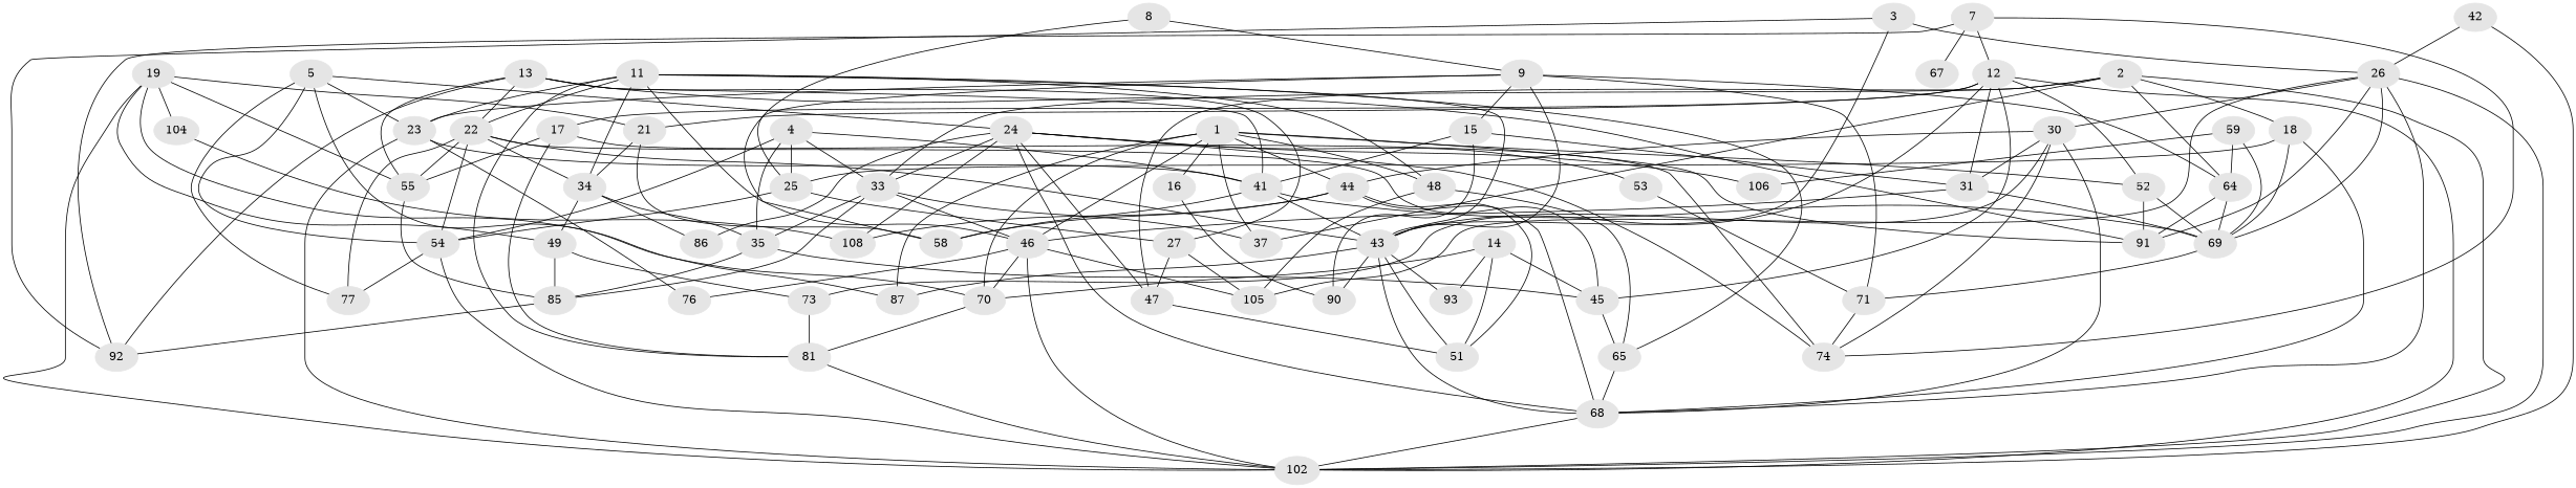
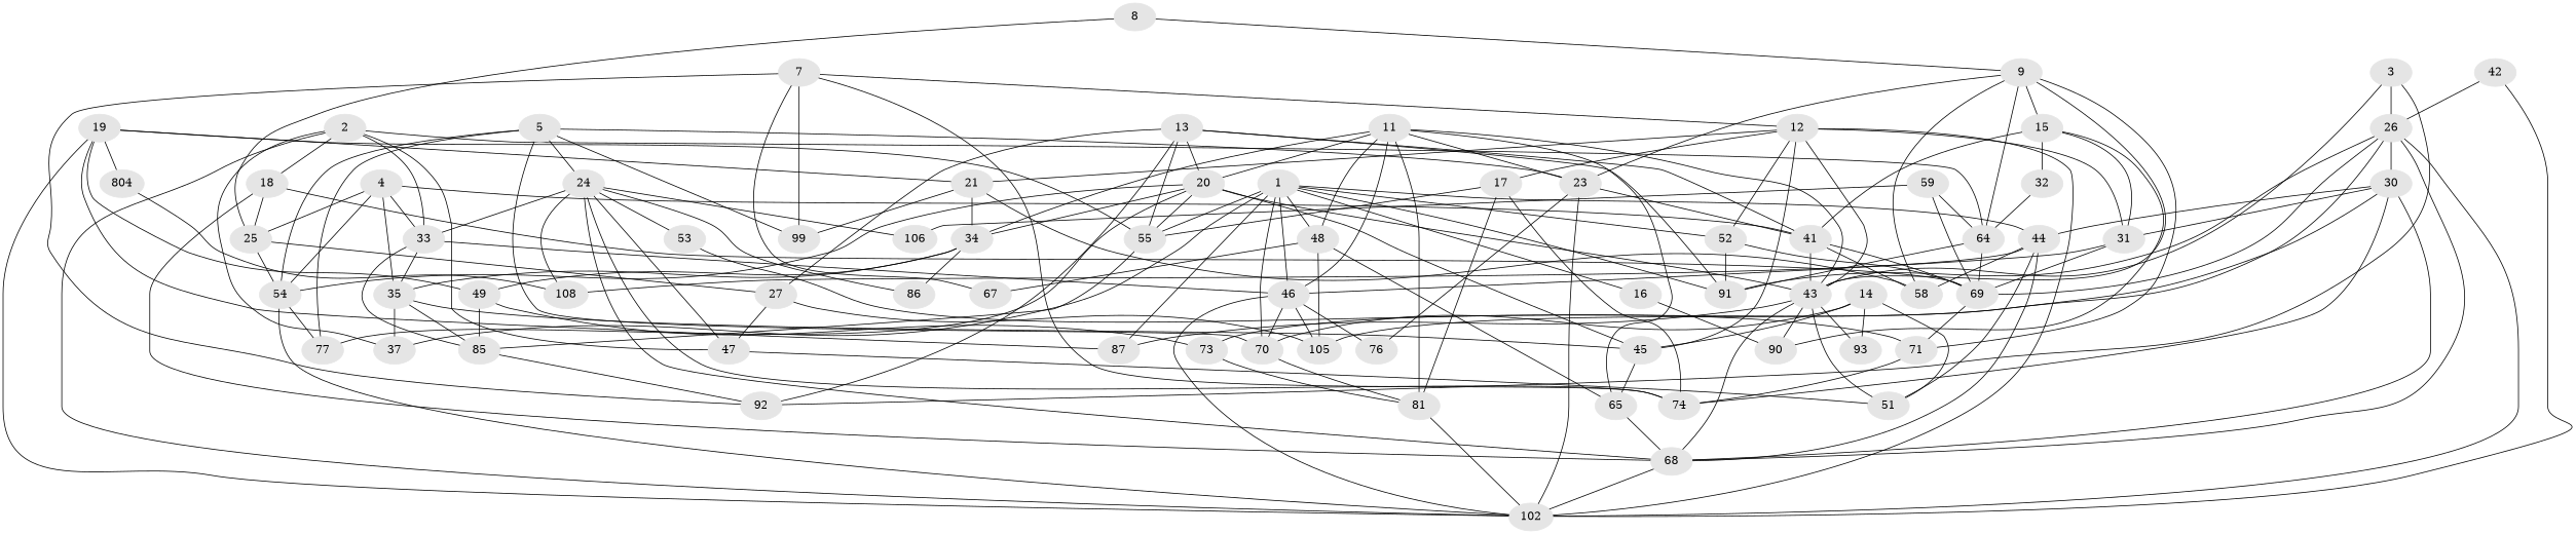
  graph {
    node [color=gray90 style=filled]
    1 [super="+78"]
    16
    37
    44 [super="+62"]
    46 [super="+107"]
    48
    52 [super="+80"]
    55 [super="+88"]
    70 [super="+75"]
    87
    91
    90
    58 [super="+94"]
    51
    68 [super="+82"]
    108
    102 [super="+111"]
    76
    105
    67
    65
    69 [super="+100"]
    85 [super="+98"]
    81 [super="+96"]
    2 [super="+6"]
    18 [super="+72"]
    33 [super="+110"]
    47 [super="+95"]
    64
    25 [super="+63"]
    35 [super="+103"]
    26 [super="+84"]
    30 [super="+56"]
    3
    43 [super="+60"]
    92
    93
    54
    27
    4
    41 [super="+101"]
    45 [super="+53"]
    77
    5 [super="+29"]
    23 [super="+42"]
    24 [super="+28"]
+   99
    74 [super="+89"]
    n49 [label=53]
    86
    106
    7 [super="+10"]
    12 [super="+38"]
    17 [super="+66"]
    21 [super="+83"]
    31
    9 [super="+40"]
    15 [super="+39"]
    71
    8
+   32
    11 [super="+97"]
-   20 [super="+50" label=22]
+   20 [super="+50"]
    34
    49 [super="+61"]
    13 [super="+79"]
    14
    19 [super="+109"]
-   104
+   104 [label=804]
    73
    n71 [label=42]
    59
    1 -- 16
    1 -- 37
    1 -- 44
    1 -- 46
    1 -- 48
    1 -- 52
+   1 -- 55
    1 -- 70
    1 -- 87
    1 -- 91
    16 -- 90
    44 -- 58
    44 -- 51
    44 -- 68
    44 -- 108
    46 -- 70
    46 -- 102
    46 -- 76
    46 -- 105
    48 -- 105
+   48 -- 67
    48 -- 65
    52 -- 91
    52 -- 69
    55 -- 85
    70 -- 81
    68 -- 102
    65 -- 68
    69 -- 71
    85 -- 92
    81 -- 102
    2 -- 37
    2 -- 102
    2 -- 18
    2 -- 33
    2 -- 47
    2 -- 64
    18 -- 68
    18 -- 69
    18 -- 25
-   33 -- 37
+   35 -- 37
    33 -- 46
    33 -- 85
    33 -- 35
    47 -- 51
    64 -- 91
    64 -- 69
    25 -- 54
    25 -- 27
    35 -- 85
    35 -- 45
    26 -- 91
    26 -- 68
    26 -- 102
    26 -- 105
    26 -- 69
    26 -- 30
    30 -- 44
    30 -- 68
    30 -- 74
    30 -- 31
    30 -- 73
    3 -- 26
    3 -- 43
    3 -- 92
    43 -- 87
    43 -- 90
    43 -- 51
    43 -- 68
    43 -- 93
    54 -- 102
    54 -- 77
    27 -- 105
    27 -- 47
    4 -- 33
    4 -- 25
    4 -- 35
    4 -- 54
    4 -- 41
    41 -- 58
    41 -- 69
    41 -- 43
    45 -- 65
    5 -- 70
    5 -- 54
    5 -- 77
    5 -- 23
    5 -- 24
+   5 -- 99
    23 -- 102
    23 -- 76
    23 -- 41
    24 -- 68
    24 -- 108
    24 -- 33
    24 -- 47
    24 -- 74 [weight=2]
    24 -- n49
    24 -- 86
    24 -- 106
    n49 -- 71
    7 -- 67
    7 -- 92
+   7 -- 99
    7 -- 74
    7 -- 12
    12 -- 52
    12 -- 102
    12 -- 43 [weight=2]
    12 -- 45
    12 -- 17
    12 -- 21
    12 -- 31
    17 -- 55
    17 -- 81
    17 -- 74
    21 -- 58
+   21 -- 99
    21 -- 34
    31 -- 46
    31 -- 69
    9 -- 58
    9 -- 64
    9 -- 43
    9 -- 23
    9 -- 15
    9 -- 71 [weight=2]
    15 -- 90
    15 -- 41
    15 -- 31
+   15 -- 32
    71 -- 74
    8 -- 25
    8 -- 9
+   32 -- 64
    11 -- 46
    11 -- 48
    11 -- 65
    11 -- 81
    11 -- 43
    11 -- 23
    11 -- 20
    11 -- 34
    20 -- 55
    20 -- 43
    20 -- 54
    20 -- 45
    20 -- 77
    20 -- 34
    34 -- 35
    34 -- 86
    34 -- 49
    49 -- 85
    49 -- 73
    13 -- 55
    13 -- 91
    13 -- 92
    13 -- 27
    13 -- 41
    13 -- 20
    14 -- 70
    14 -- 51
    14 -- 93
    14 -- 45
    19 -- 55
    19 -- 87
    19 -- 102
    19 -- 21
    19 -- 49
    19 -- 104
    104 -- 108
    73 -- 81
    n71 -- 102
    n71 -- 26
    59 -- 69
    59 -- 64
    59 -- 106
  }
